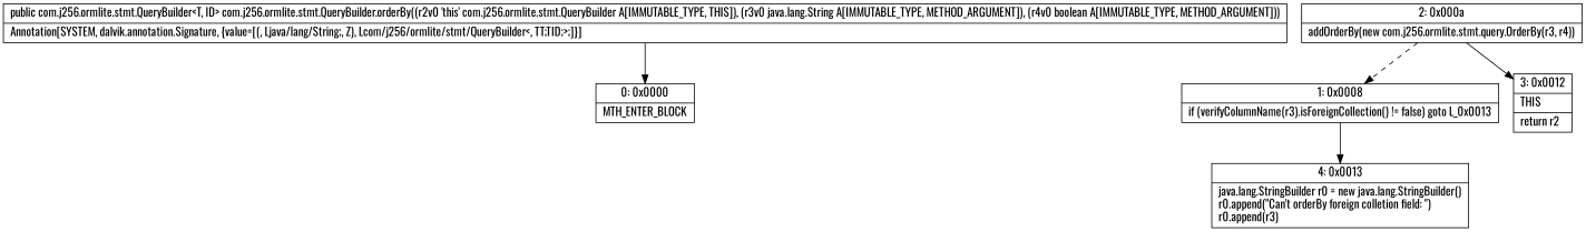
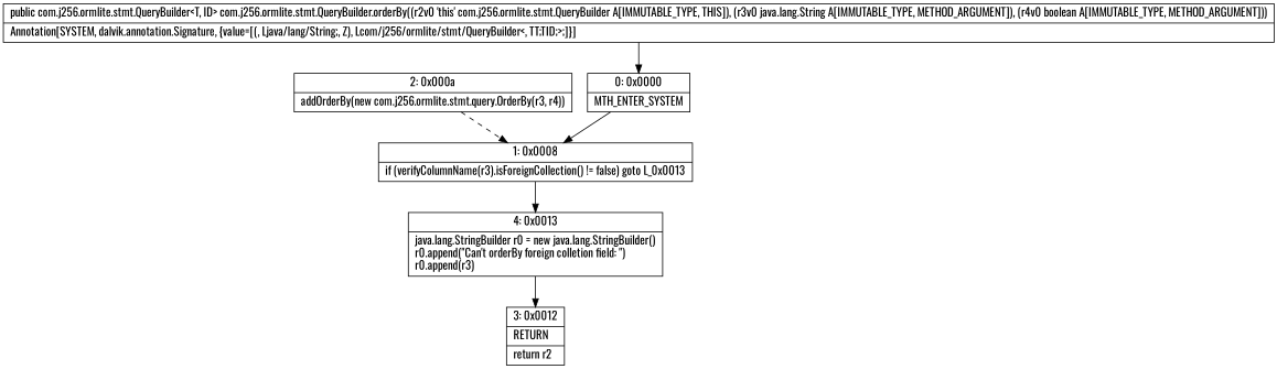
  digraph {
    fontname=Oswald
    node [fontname=Oswald shape=record]
    edge [fontname=Oswald]
-   n1 [label="{0\:\ 0x0000|MTH_ENTER_BLOCK\l}"]
+   n1 [label="{0\:\ 0x0000|MTH_ENTER_SYSTEM\l}"]
    n2 [label="{1\:\ 0x0008|if (verifyColumnName(r3).isForeignCollection() != false) goto L_0x0013\l}"]
    n3 [label="{4\:\ 0x0013|java.lang.StringBuilder r0 = new java.lang.StringBuilder()\lr0.append(\"Can't orderBy foreign colletion field: \")\lr0.append(r3)\l}"]
    n4 [label="{2\:\ 0x000a|addOrderBy(new com.j256.ormlite.stmt.query.OrderBy(r3, r4))\l}"]
-   n5 [label="{3\:\ 0x0012|THIS\l|return r2\l}"]
+   n5 [label="{3\:\ 0x0012|RETURN\l|return r2\l}"]
    n6 [label="{public com.j256.ormlite.stmt.QueryBuilder\<T, ID\> com.j256.ormlite.stmt.QueryBuilder.orderBy((r2v0 'this' com.j256.ormlite.stmt.QueryBuilder A[IMMUTABLE_TYPE, THIS]), (r3v0 java.lang.String A[IMMUTABLE_TYPE, METHOD_ARGUMENT]), (r4v0 boolean A[IMMUTABLE_TYPE, METHOD_ARGUMENT]))  | Annotation[SYSTEM, dalvik.annotation.Signature, \{value=[(, Ljava\/lang\/String;, Z), Lcom\/j256\/ormlite\/stmt\/QueryBuilder\<, TT;TID;\>;]\}]\l}"]
+   n1 -> n2
    n2 -> n3
    n4 -> n2 [style=dashed]
-   n4 -> n5
+   n3 -> n5
    n6 -> n1
  }
